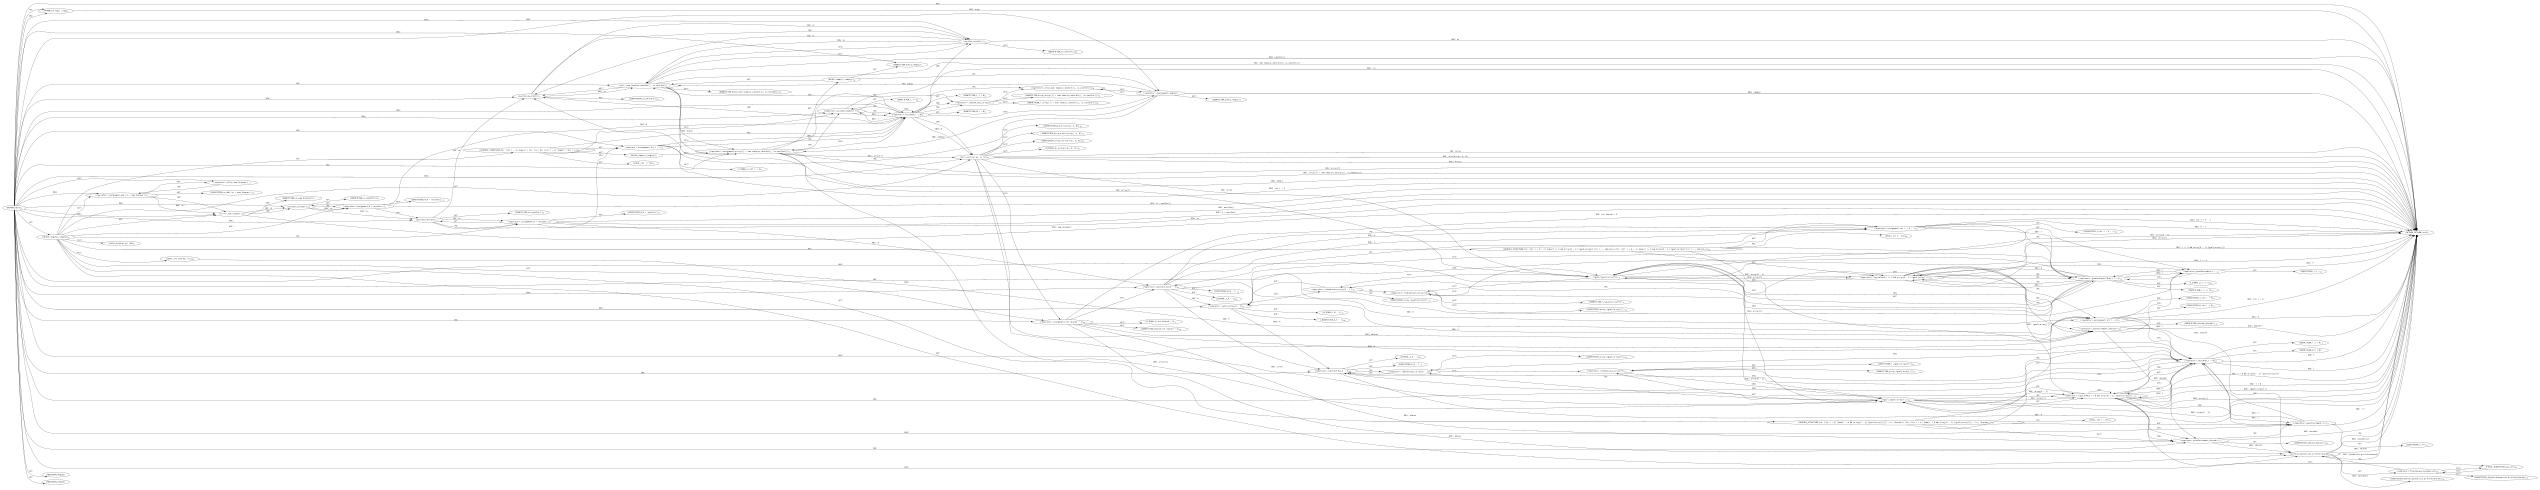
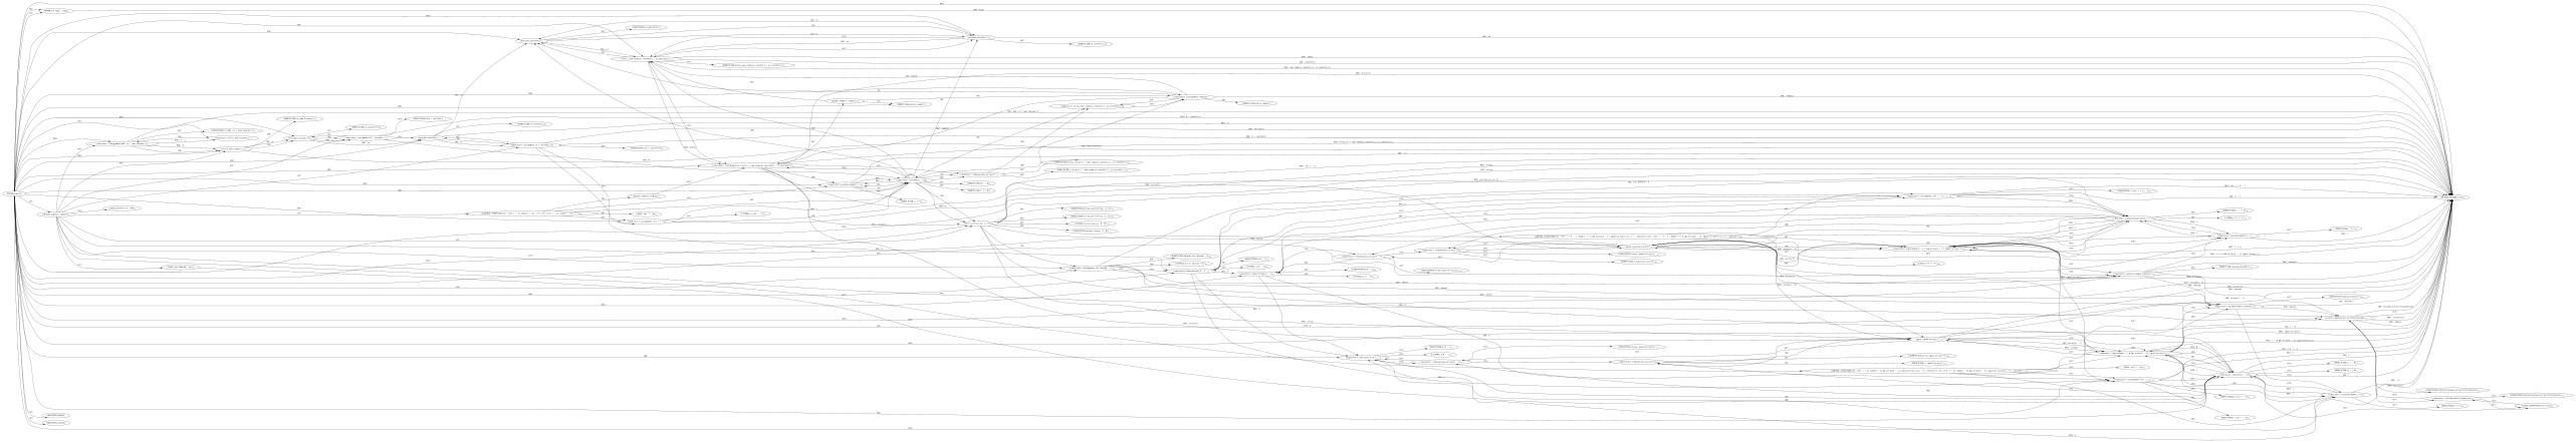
  digraph {
    fontname="Source Code Pro"
    rankdir=LR
    node [fontname="Source Code Pro"]
    edge [fontname="Source Code Pro"]
    n1 [label=<(METHOD,main)<SUB>1</SUB>>]
    n2 [label=<(PARAM,String[] args)<SUB>1</SUB>>]
    n3 [label=<(BLOCK,&lt;empty&gt;,&lt;empty&gt;)<SUB>2</SUB>>]
    n4 [label=<(&lt;operator&gt;.assignment,ANY sc = new Scanner())<SUB>3</SUB>>]
    n5 [label=<(&lt;operator&gt;.alloc,new Scanner())<SUB>3</SUB>>]
    n6 [label=<(&lt;init&gt;,new Scanner())<SUB>3</SUB>>]
    n7 [label=<(nextInt,nextInt())<SUB>4</SUB>>]
    n8 [label=<(nextInt,nextInt())<SUB>5</SUB>>]
    n9 [label=<(&lt;operator&gt;.assignment,int i = 0)<SUB>6</SUB>>]
    n10 [label=<(&lt;operator&gt;.lessThan,i &lt; N)<SUB>6</SUB>>]
    n11 [label=<(&lt;operator&gt;.postIncrement,i++)<SUB>6</SUB>>]
    n12 [label=<(&lt;operator&gt;.assignment,array[i] = new team(sc.nextInt(), sc.nextInt()))<SUB>8</SUB>>]
    n13 [label=<(&lt;operator&gt;.assignment,&lt;empty&gt;)>]
    n14 [label=<(&lt;init&gt;,new team(sc.nextInt(), sc.nextInt()))<SUB>8</SUB>>]
    n15 [label=<(nextInt,nextInt())<SUB>8</SUB>>]
    n16 [label=<(nextInt,nextInt())<SUB>8</SUB>>]
    n17 [label=<(IDENTIFIER,$obj1,&lt;empty&gt;)>]
    n18 [label=<(sort,sort(array, 0, N))<SUB>60</SUB>>]
    n19 [label=<(&lt;operator&gt;.assignment,int shared = 0)<SUB>15</SUB>>]
    n20 [label=<(&lt;operator&gt;.subtraction,K - 1)<SUB>16</SUB>>]
    n21 [label=<(&lt;operator&gt;.greaterEqualsThan,i &gt;= 0)<SUB>16</SUB>>]
    n22 [label=<(&lt;operator&gt;.subtraction,K - 1)<SUB>16</SUB>>]
    n23 [label=<(&lt;operator&gt;.postDecrement,i--)<SUB>16</SUB>>]
    n24 [label=<(&lt;operator&gt;.postIncrement,shared++)<SUB>16</SUB>>]
    n25 [label=<(&lt;operator&gt;.lessThan,i &lt; N)<SUB>17</SUB>>]
    n26 [label=<(&lt;operator&gt;.subtraction,K - 1)<SUB>17</SUB>>]
    n27 [label=<(&lt;operator&gt;.postIncrement,i++)<SUB>17</SUB>>]
    n28 [label=<(&lt;operator&gt;.postIncrement,shared++)<SUB>17</SUB>>]
    n29 [label=<(println,System.out.println(shared))<SUB>18</SUB>>]
    n30 [label=<(MODIFIER,PUBLIC)>]
    n31 [label=<(MODIFIER,STATIC)>]
    n32 [label=<(METHOD_RETURN,void)<SUB>1</SUB>>]
    n33 [label=<(LOCAL,Scanner sc: ANY)<SUB>3</SUB>>]
    n34 [label=<(&lt;operator&gt;.assignment,N = nextInt())<SUB>4</SUB>>]
    n35 [label=<(&lt;operator&gt;.assignment,K = nextInt())<SUB>5</SUB>>]
    n36 [label=<(CONTROL_STRUCTURE,for (int i = 0; Some(i &lt; N); i++),for (int i = 0; Some(i &lt; N); i++))<SUB>6</SUB>>]
    n37 [label=<(LOCAL,int shared: int)<SUB>15</SUB>>]
    n38 [label=<(CONTROL_STRUCTURE,for (int i = K - 1; Some(i &gt;= 0 &amp;&amp; array[K - 1].igual(array[i])); i--, shared++),for (int i = K - 1; Some(i &gt;= 0 &amp;&amp; array[K - 1].igual(array[i])); i--, shared++))<SUB>16</SUB>>]
    n39 [label=<(CONTROL_STRUCTURE,for (int i = K; Some(i &lt; N &amp;&amp; array[K - 1].igual(array[i])); i++, shared++),for (int i = K; Some(i &lt; N &amp;&amp; array[K - 1].igual(array[i])); i++, shared++))<SUB>17</SUB>>]
    n40 [label=<(IDENTIFIER,sc,ANY sc = new Scanner())<SUB>3</SUB>>]
    n41 [label=<(IDENTIFIER,sc,new Scanner())<SUB>3</SUB>>]
    n42 [label=<(IDENTIFIER,sc,nextInt())<SUB>4</SUB>>]
    n43 [label=<(IDENTIFIER,sc,nextInt())<SUB>5</SUB>>]
    n44 [label=<(LITERAL,0,int i = 0)<SUB>6</SUB>>]
    n45 [label=<(IDENTIFIER,i,i &lt; N)<SUB>6</SUB>>]
    n46 [label=<(IDENTIFIER,N,i &lt; N)<SUB>6</SUB>>]
    n47 [label=<(&lt;operator&gt;.indexAccess,array[i])<SUB>8</SUB>>]
    n48 [label=<(&lt;operator&gt;.alloc,new team(sc.nextInt(), sc.nextInt()))<SUB>8</SUB>>]
    n49 [label=<(IDENTIFIER,i,i++)<SUB>6</SUB>>]
    n50 [label=<(BLOCK,&lt;empty&gt;,&lt;empty&gt;)<SUB>8</SUB>>]
    n51 [label=<(igual,igual(array[i]))<SUB>16</SUB>>]
    n52 [label=<(igual,igual(array[i]))<SUB>17</SUB>>]
    n53 [label=<(IDENTIFIER,$obj1,&lt;empty&gt;)>]
    n54 [label=<(IDENTIFIER,$obj1,new team(sc.nextInt(), sc.nextInt()))>]
    n55 [label=<(IDENTIFIER,sc,nextInt())<SUB>8</SUB>>]
    n56 [label=<(IDENTIFIER,sc,nextInt())<SUB>8</SUB>>]
    n57 [label=<(IDENTIFIER,Arrays,sort(array, 0, N))<SUB>10</SUB>>]
    n58 [label=<(IDENTIFIER,array,sort(array, 0, N))<SUB>10</SUB>>]
    n59 [label=<(LITERAL,0,sort(array, 0, N))<SUB>10</SUB>>]
    n60 [label=<(IDENTIFIER,N,sort(array, 0, N))<SUB>10</SUB>>]
    n61 [label=<(IDENTIFIER,shared,int shared = 0)<SUB>15</SUB>>]
    n62 [label=<(LITERAL,0,int shared = 0)<SUB>15</SUB>>]
    n63 [label=<(&lt;operator&gt;.assignment,int i = K)<SUB>17</SUB>>]
    n64 [label=<(&lt;operator&gt;.assignment,int i = K - 1)<SUB>16</SUB>>]
    n65 [label=<(IDENTIFIER,K,K - 1)<SUB>16</SUB>>]
    n66 [label=<(LITERAL,1,K - 1)<SUB>16</SUB>>]
    n67 [label=<(&lt;operator&gt;.logicalAnd,i &gt;= 0 &amp;&amp; array[K - 1].igual(array[i]))<SUB>16</SUB>>]
    n68 [label=<(IDENTIFIER,i,i &gt;= 0)<SUB>16</SUB>>]
    n69 [label=<(LITERAL,0,i &gt;= 0)<SUB>16</SUB>>]
    n70 [label=<(&lt;operator&gt;.indexAccess,array[K - 1])<SUB>16</SUB>>]
    n71 [label=<(&lt;operator&gt;.indexAccess,array[i])<SUB>16</SUB>>]
    n72 [label=<(IDENTIFIER,K,K - 1)<SUB>16</SUB>>]
    n73 [label=<(LITERAL,1,K - 1)<SUB>16</SUB>>]
    n74 [label=<(IDENTIFIER,i,i--)<SUB>16</SUB>>]
    n75 [label=<(IDENTIFIER,shared,shared++)<SUB>16</SUB>>]
    n76 [label=<(IDENTIFIER,i,int i = K)<SUB>17</SUB>>]
    n77 [label=<(IDENTIFIER,K,int i = K)<SUB>17</SUB>>]
    n78 [label=<(&lt;operator&gt;.logicalAnd,i &lt; N &amp;&amp; array[K - 1].igual(array[i]))<SUB>17</SUB>>]
    n79 [label=<(IDENTIFIER,i,i &lt; N)<SUB>17</SUB>>]
    n80 [label=<(IDENTIFIER,N,i &lt; N)<SUB>17</SUB>>]
    n81 [label=<(&lt;operator&gt;.indexAccess,array[K - 1])<SUB>17</SUB>>]
    n82 [label=<(&lt;operator&gt;.indexAccess,array[i])<SUB>17</SUB>>]
    n83 [label=<(IDENTIFIER,K,K - 1)<SUB>17</SUB>>]
    n84 [label=<(LITERAL,1,K - 1)<SUB>17</SUB>>]
    n85 [label=<(IDENTIFIER,i,i++)<SUB>17</SUB>>]
    n86 [label=<(IDENTIFIER,shared,shared++)<SUB>17</SUB>>]
    n87 [label=<(&lt;operator&gt;.fieldAccess,System.out)<SUB>18</SUB>>]
    n88 [label=<(IDENTIFIER,shared,System.out.println(shared))<SUB>18</SUB>>]
    n89 [label=<(IDENTIFIER,N,N = nextInt())<SUB>4</SUB>>]
    n90 [label=<(IDENTIFIER,K,K = nextInt())<SUB>5</SUB>>]
    n91 [label=<(LOCAL,int i: int)<SUB>6</SUB>>]
    n92 [label=<(BLOCK,&lt;empty&gt;,&lt;empty&gt;)<SUB>7</SUB>>]
    n93 [label=<(LOCAL,int i: int)<SUB>16</SUB>>]
    n94 [label=<(LOCAL,int i: int)<SUB>17</SUB>>]
    n95 [label=<(IDENTIFIER,array,array[i] = new team(sc.nextInt(), sc.nextInt()))<SUB>8</SUB>>]
    n96 [label=<(IDENTIFIER,i,array[i] = new team(sc.nextInt(), sc.nextInt()))<SUB>8</SUB>>]
    n97 [label=<(IDENTIFIER,i,int i = K - 1)<SUB>16</SUB>>]
    n98 [label=<(FIELD_IDENTIFIER,out,out)<SUB>13</SUB>>]
    n99 [label=<(IDENTIFIER,array,igual(array[i]))<SUB>16</SUB>>]
    n100 [label=<(IDENTIFIER,array,igual(array[i]))<SUB>16</SUB>>]
    n101 [label=<(IDENTIFIER,i,igual(array[i]))<SUB>16</SUB>>]
    n102 [label=<(IDENTIFIER,array,igual(array[i]))<SUB>17</SUB>>]
    n103 [label=<(IDENTIFIER,array,igual(array[i]))<SUB>17</SUB>>]
    n104 [label=<(IDENTIFIER,i,igual(array[i]))<SUB>17</SUB>>]
    n105 [label=<(IDENTIFIER,System,System.out.println(shared))<SUB>18</SUB>>]
    n1 -> n2 [label="AST: "]
    n1 -> n2 [label="DDG: "]
    n1 -> n3 [label="AST: "]
    n1 -> n4 [label="DDG: "]
    n1 -> n5 [label="CFG: "]
    n1 -> n6 [label="DDG: "]
    n1 -> n7 [label="DDG: "]
    n1 -> n8 [label="DDG: "]
    n1 -> n9 [label="DDG: "]
    n1 -> n10 [label="DDG: "]
    n1 -> n11 [label="DDG: "]
    n1 -> n12 [label="DDG: "]
    n1 -> n13 [label="DDG: "]
    n1 -> n14 [label="DDG: "]
    n1 -> n15 [label="DDG: "]
    n1 -> n16 [label="DDG: "]
    n1 -> n17 [label="DDG: "]
    n1 -> n18 [label="DDG: "]
    n1 -> n19 [label="DDG: "]
    n1 -> n20 [label="DDG: "]
    n1 -> n21 [label="DDG: "]
    n1 -> n22 [label="DDG: "]
    n1 -> n23 [label="DDG: "]
    n1 -> n24 [label="DDG: "]
    n1 -> n25 [label="DDG: "]
    n1 -> n26 [label="DDG: "]
    n1 -> n27 [label="DDG: "]
    n1 -> n28 [label="DDG: "]
    n1 -> n29 [label="DDG: "]
    n1 -> n30 [label="AST: "]
    n1 -> n31 [label="AST: "]
    n1 -> n32 [label="AST: "]
    n2 -> n32 [label="DDG: args"]
    n3 -> n4 [label="AST: "]
    n3 -> n6 [label="AST: "]
    n3 -> n18 [label="AST: "]
    n3 -> n19 [label="AST: "]
    n3 -> n29 [label="AST: "]
    n3 -> n33 [label="AST: "]
    n3 -> n34 [label="AST: "]
    n3 -> n35 [label="AST: "]
    n3 -> n36 [label="AST: "]
    n3 -> n37 [label="AST: "]
    n3 -> n38 [label="AST: "]
    n3 -> n39 [label="AST: "]
-   n4 -> n5 [label="AST: "]
+   n4 -> n5 [label="DDG: K - 1"]
    n4 -> n6 [label="CFG: "]
    n4 -> n6 [label="DDG: sc"]
+   n4 -> n32 [label="DDG: ANY sc = new Scanner()"]
    n4 -> n40 [label="AST: "]
    n5 -> n4 [label="CFG: "]
    n6 -> n7 [label="CFG: "]
    n6 -> n7 [label="DDG: sc"]
    n6 -> n32 [label="DDG: new Scanner()"]
    n6 -> n41 [label="CDG: "]
    n7 -> n8 [label="DDG: sc"]
    n7 -> n34 [label="CFG: "]
    n7 -> n34 [label="DDG: sc"]
    n7 -> n42 [label="AST: "]
    n8 -> n15 [label="DDG: sc"]
    n8 -> n32 [label="DDG: sc"]
    n8 -> n35 [label="CFG: "]
    n8 -> n35 [label="DDG: sc"]
    n8 -> n43 [label="AST: "]
    n9 -> n10 [label="CFG: "]
    n9 -> n10 [label="DDG: i"]
    n9 -> n32 [label="DDG: int i = 0"]
    n9 -> n44 [label="AST: "]
    n10 -> n10 [label="CDG: "]
    n10 -> n11 [label="DDG: i"]
    n10 -> n11 [label="CDG: "]
    n10 -> n12 [label="CDG: "]
    n10 -> n13 [label="CDG: "]
    n10 -> n14 [label="CDG: "]
    n10 -> n15 [label="CDG: "]
    n10 -> n16 [label="CDG: "]
    n10 -> n18 [label="CFG: "]
    n10 -> n18 [label="DDG: N"]
    n10 -> n45 [label="AST: "]
    n10 -> n46 [label="AST: "]
    n10 -> n47 [label="CFG: "]
    n10 -> n47 [label="CDG: "]
    n10 -> n48 [label="CDG: "]
    n11 -> n10 [label="CFG: "]
    n11 -> n10 [label="DDG: i"]
    n11 -> n32 [label="DDG: i++"]
    n11 -> n49 [label="AST: "]
    n12 -> n11 [label="CFG: "]
    n12 -> n18 [label="DDG: array[i]"]
    n12 -> n32 [label="DDG: array[i]"]
    n12 -> n32 [label="DDG: array[i] = new team(sc.nextInt(), sc.nextInt())"]
    n12 -> n47 [label="AST: "]
    n12 -> n50 [label="AST: "]
    n12 -> n51 [label="DDG: array[i]"]
    n12 -> n52 [label="DDG: array[i]"]
    n13 -> n12 [label="DDG: &lt;empty&gt;"]
    n13 -> n14 [label="DDG: $obj1"]
    n13 -> n15 [label="CFG: "]
    n13 -> n32 [label="DDG: &lt;empty&gt;"]
    n13 -> n48 [label="AST: "]
    n13 -> n53 [label="AST: "]
    n14 -> n12 [label="CFG: "]
    n14 -> n12 [label="DDG: $obj1"]
    n14 -> n15 [label="AST: "]
    n14 -> n16 [label="AST: "]
    n14 -> n32 [label="DDG: $obj1"]
    n14 -> n32 [label="DDG: nextInt()"]
    n14 -> n32 [label="DDG: new team(sc.nextInt(), sc.nextInt())"]
    n14 -> n54 [label="AST: "]
    n15 -> n14 [label="DDG: sc"]
    n15 -> n16 [label="CFG: "]
    n15 -> n16 [label="DDG: sc"]
    n15 -> n55 [label="AST: "]
    n16 -> n14 [label="CFG: "]
    n16 -> n14 [label="DDG: sc"]
    n16 -> n15 [label="DDG: sc"]
    n16 -> n32 [label="DDG: sc"]
    n16 -> n56 [label="AST: "]
    n18 -> n19 [label="CFG: "]
    n18 -> n25 [label="DDG: N"]
    n18 -> n32 [label="DDG: array"]
    n18 -> n32 [label="DDG: sort(array, 0, N)"]
    n18 -> n32 [label="DDG: Arrays"]
    n18 -> n51 [label="DDG: array"]
    n18 -> n52 [label="DDG: array"]
    n18 -> n57 [label="AST: "]
    n18 -> n58 [label="AST: "]
    n18 -> n59 [label="AST: "]
    n18 -> n60 [label="AST: "]
    n19 -> n20 [label="CFG: "]
    n19 -> n24 [label="DDG: shared"]
    n19 -> n28 [label="DDG: shared"]
    n19 -> n29 [label="DDG: shared"]
    n19 -> n32 [label="DDG: int shared = 0"]
    n19 -> n61 [label="AST: "]
    n19 -> n62 [label="AST: "]
    n20 -> n22 [label="DDG: K"]
    n20 -> n26 [label="DDG: K"]
    n20 -> n63 [label="DDG: K"]
    n20 -> n64 [label="CFG: "]
    n20 -> n64 [label="DDG: K"]
    n20 -> n64 [label="DDG: 1"]
    n20 -> n65 [label="AST: "]
    n20 -> n66 [label="AST: "]
    n21 -> n22 [label="CFG: "]
    n21 -> n22 [label="CDG: "]
    n21 -> n23 [label="DDG: i"]
    n21 -> n51 [label="CDG: "]
    n21 -> n67 [label="CFG: "]
    n21 -> n67 [label="DDG: i"]
    n21 -> n67 [label="DDG: 0"]
    n21 -> n68 [label="AST: "]
    n21 -> n69 [label="AST: "]
    n21 -> n70 [label="CDG: "]
    n21 -> n71 [label="CDG: "]
    n22 -> n26 [label="DDG: K"]
    n22 -> n63 [label="DDG: K"]
    n22 -> n70 [label="CFG: "]
    n22 -> n72 [label="AST: "]
    n22 -> n73 [label="AST: "]
    n23 -> n21 [label="CFG: "]
    n23 -> n21 [label="DDG: i"]
    n23 -> n32 [label="DDG: i--"]
    n23 -> n74 [label="AST: "]
    n24 -> n23 [label="CFG: "]
    n24 -> n28 [label="DDG: shared"]
    n24 -> n29 [label="DDG: shared"]
    n24 -> n32 [label="DDG: shared++"]
    n24 -> n75 [label="AST: "]
    n25 -> n26 [label="CFG: "]
    n25 -> n26 [label="CDG: "]
    n25 -> n27 [label="DDG: i"]
    n25 -> n32 [label="DDG: i"]
    n25 -> n32 [label="DDG: N"]
    n25 -> n52 [label="CDG: "]
    n25 -> n78 [label="CFG: "]
    n25 -> n78 [label="DDG: i"]
    n25 -> n78 [label="DDG: N"]
    n25 -> n79 [label="AST: "]
    n25 -> n80 [label="AST: "]
    n25 -> n81 [label="CDG: "]
    n25 -> n82 [label="CDG: "]
    n26 -> n32 [label="DDG: K"]
    n26 -> n81 [label="CFG: "]
    n26 -> n83 [label="AST: "]
    n26 -> n84 [label="AST: "]
    n27 -> n25 [label="CFG: "]
    n27 -> n25 [label="DDG: i"]
    n27 -> n32 [label="DDG: i++"]
    n27 -> n85 [label="AST: "]
    n28 -> n27 [label="CFG: "]
    n28 -> n29 [label="DDG: shared"]
    n28 -> n32 [label="DDG: shared++"]
    n28 -> n86 [label="AST: "]
    n29 -> n32 [label="CFG: "]
    n29 -> n32 [label="DDG: System.out"]
    n29 -> n32 [label="DDG: shared"]
    n29 -> n32 [label="DDG: System.out.println(shared)"]
    n29 -> n87 [label="AST: "]
    n29 -> n88 [label="DDG: nextInt()"]
    n34 -> n7 [label="AST: "]
    n34 -> n8 [label="CFG: "]
    n34 -> n10 [label="DDG: N"]
    n34 -> n32 [label="DDG: N = nextInt()"]
    n34 -> n89 [label="AST: "]
    n35 -> n8 [label="AST: "]
    n35 -> n9 [label="CFG: "]
    n35 -> n20 [label="DDG: K"]
    n35 -> n32 [label="DDG: nextInt()"]
    n35 -> n32 [label="DDG: K = nextInt()"]
    n35 -> n90 [label="AST: "]
    n36 -> n9 [label="AST: "]
    n36 -> n10 [label="AST: "]
    n36 -> n11 [label="AST: "]
    n36 -> n91 [label="AST: "]
    n36 -> n92 [label="AST: "]
    n37 -> n63 [label="DDG: "]
    n38 -> n23 [label="AST: "]
    n38 -> n24 [label="AST: "]
    n38 -> n64 [label="AST: "]
    n38 -> n67 [label="AST: "]
    n38 -> n93 [label="AST: "]
    n39 -> n27 [label="AST: "]
    n39 -> n28 [label="AST: "]
    n39 -> n63 [label="AST: "]
    n39 -> n78 [label="AST: "]
    n39 -> n94 [label="AST: "]
    n47 -> n48 [label="CFG: "]
    n47 -> n95 [label="AST: "]
    n47 -> n96 [label="AST: "]
    n48 -> n13 [label="CFG: "]
    n50 -> n13 [label="AST: "]
    n50 -> n14 [label="AST: "]
    n50 -> n17 [label="AST: "]
    n51 -> n32 [label="DDG: array[K - 1]"]
    n51 -> n32 [label="DDG: array[i]"]
    n51 -> n52 [label="DDG: array[K - 1]"]
    n51 -> n52 [label="DDG: array[i]"]
    n51 -> n67 [label="CFG: "]
    n51 -> n67 [label="DDG: array[K - 1]"]
    n51 -> n67 [label="DDG: array[i]"]
    n51 -> n70 [label="AST: "]
    n51 -> n71 [label="AST: "]
    n52 -> n32 [label="DDG: array[K - 1]"]
    n52 -> n32 [label="DDG: array[i]"]
    n52 -> n78 [label="CFG: "]
    n52 -> n78 [label="DDG: array[K - 1]"]
    n52 -> n78 [label="DDG: array[i]"]
    n52 -> n81 [label="AST: "]
    n52 -> n82 [label="AST: "]
    n63 -> n25 [label="CFG: "]
    n63 -> n25 [label="DDG: i"]
    n63 -> n32 [label="DDG: K"]
    n63 -> n32 [label="DDG: int i = K"]
    n63 -> n76 [label="AST: "]
    n63 -> n77 [label="AST: "]
    n64 -> n20 [label="AST: "]
    n64 -> n21 [label="CFG: "]
    n64 -> n21 [label="DDG: i"]
    n64 -> n32 [label="DDG: K - 1"]
    n64 -> n32 [label="DDG: int i = K - 1"]
    n64 -> n97 [label="AST: "]
    n67 -> n21 [label="AST: "]
    n67 -> n21 [label="CDG: "]
    n67 -> n23 [label="CDG: "]
    n67 -> n24 [label="CFG: "]
    n67 -> n24 [label="CDG: "]
    n67 -> n32 [label="DDG: i &gt;= 0"]
    n67 -> n32 [label="DDG: i &gt;= 0 &amp;&amp; array[K - 1].igual(array[i])"]
    n67 -> n51 [label="AST: "]
    n67 -> n63 [label="CFG: "]
    n67 -> n67 [label="CDG: "]
    n67 -> n78 [label="DDG: igual(array[i])"]
    n70 -> n22 [label="AST: "]
    n70 -> n71 [label="CFG: "]
    n70 -> n99 [label="AST: "]
    n71 -> n51 [label="CFG: "]
    n71 -> n100 [label="AST: "]
    n71 -> n101 [label="AST: "]
    n78 -> n25 [label="AST: "]
    n78 -> n25 [label="CDG: "]
    n78 -> n27 [label="CDG: "]
    n78 -> n28 [label="CFG: "]
    n78 -> n28 [label="CDG: "]
    n78 -> n32 [label="DDG: i &lt; N"]
    n78 -> n32 [label="DDG: igual(array[i])"]
    n78 -> n32 [label="DDG: i &lt; N &amp;&amp; array[K - 1].igual(array[i])"]
    n78 -> n52 [label="AST: "]
    n78 -> n78 [label="CDG: "]
    n78 -> n98 [label="CFG: "]
    n81 -> n26 [label="AST: "]
    n81 -> n82 [label="CFG: "]
    n81 -> n102 [label="AST: "]
    n82 -> n52 [label="CFG: "]
    n82 -> n103 [label="AST: "]
    n82 -> n104 [label="AST: "]
    n87 -> n29 [label="CFG: "]
    n87 -> n98 [label="AST: "]
    n87 -> n105 [label="AST: "]
    n92 -> n12 [label="AST: "]
    n98 -> n87 [label="CFG: "]
  }
